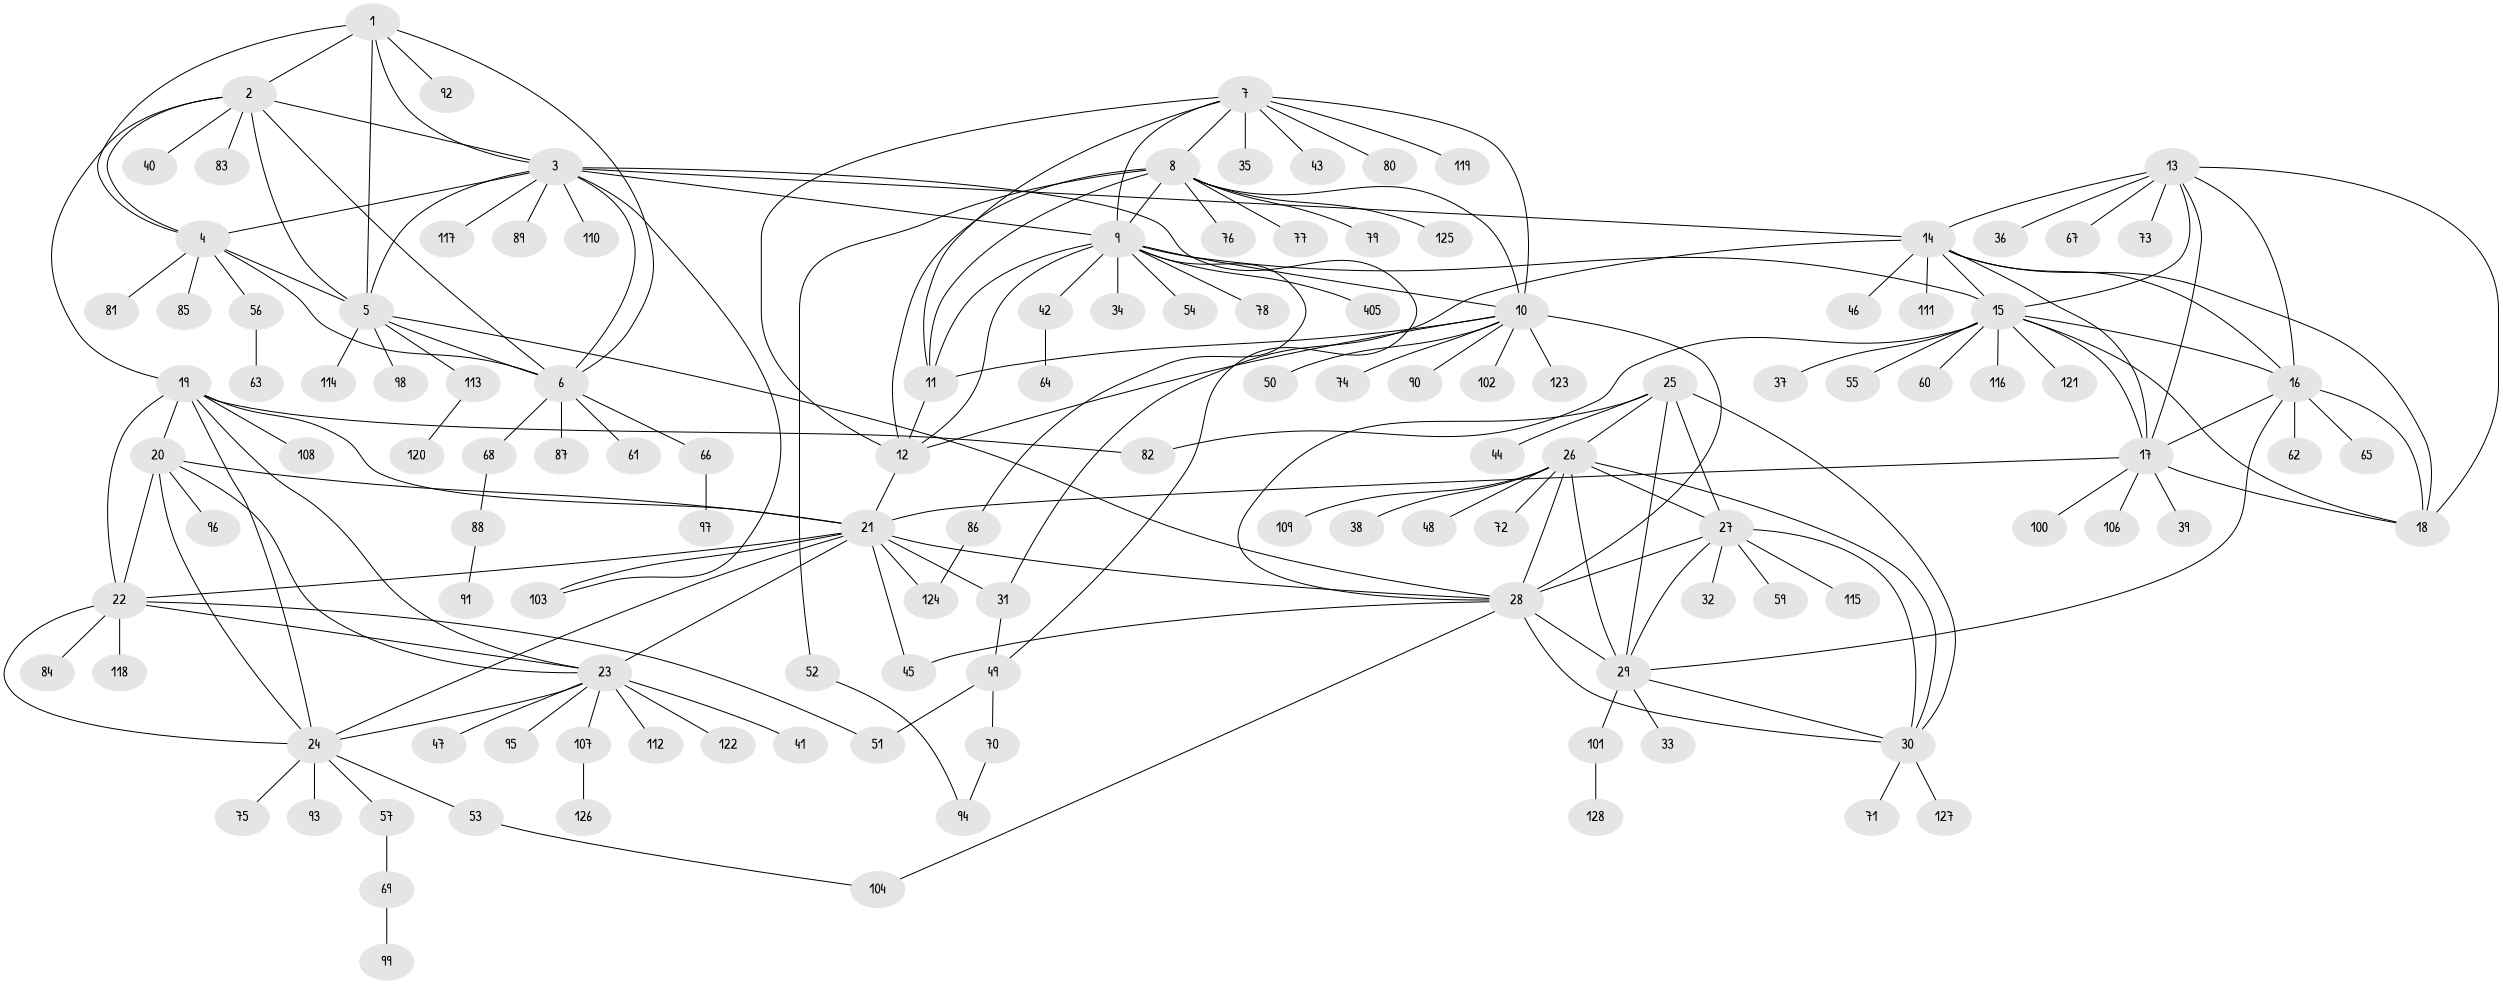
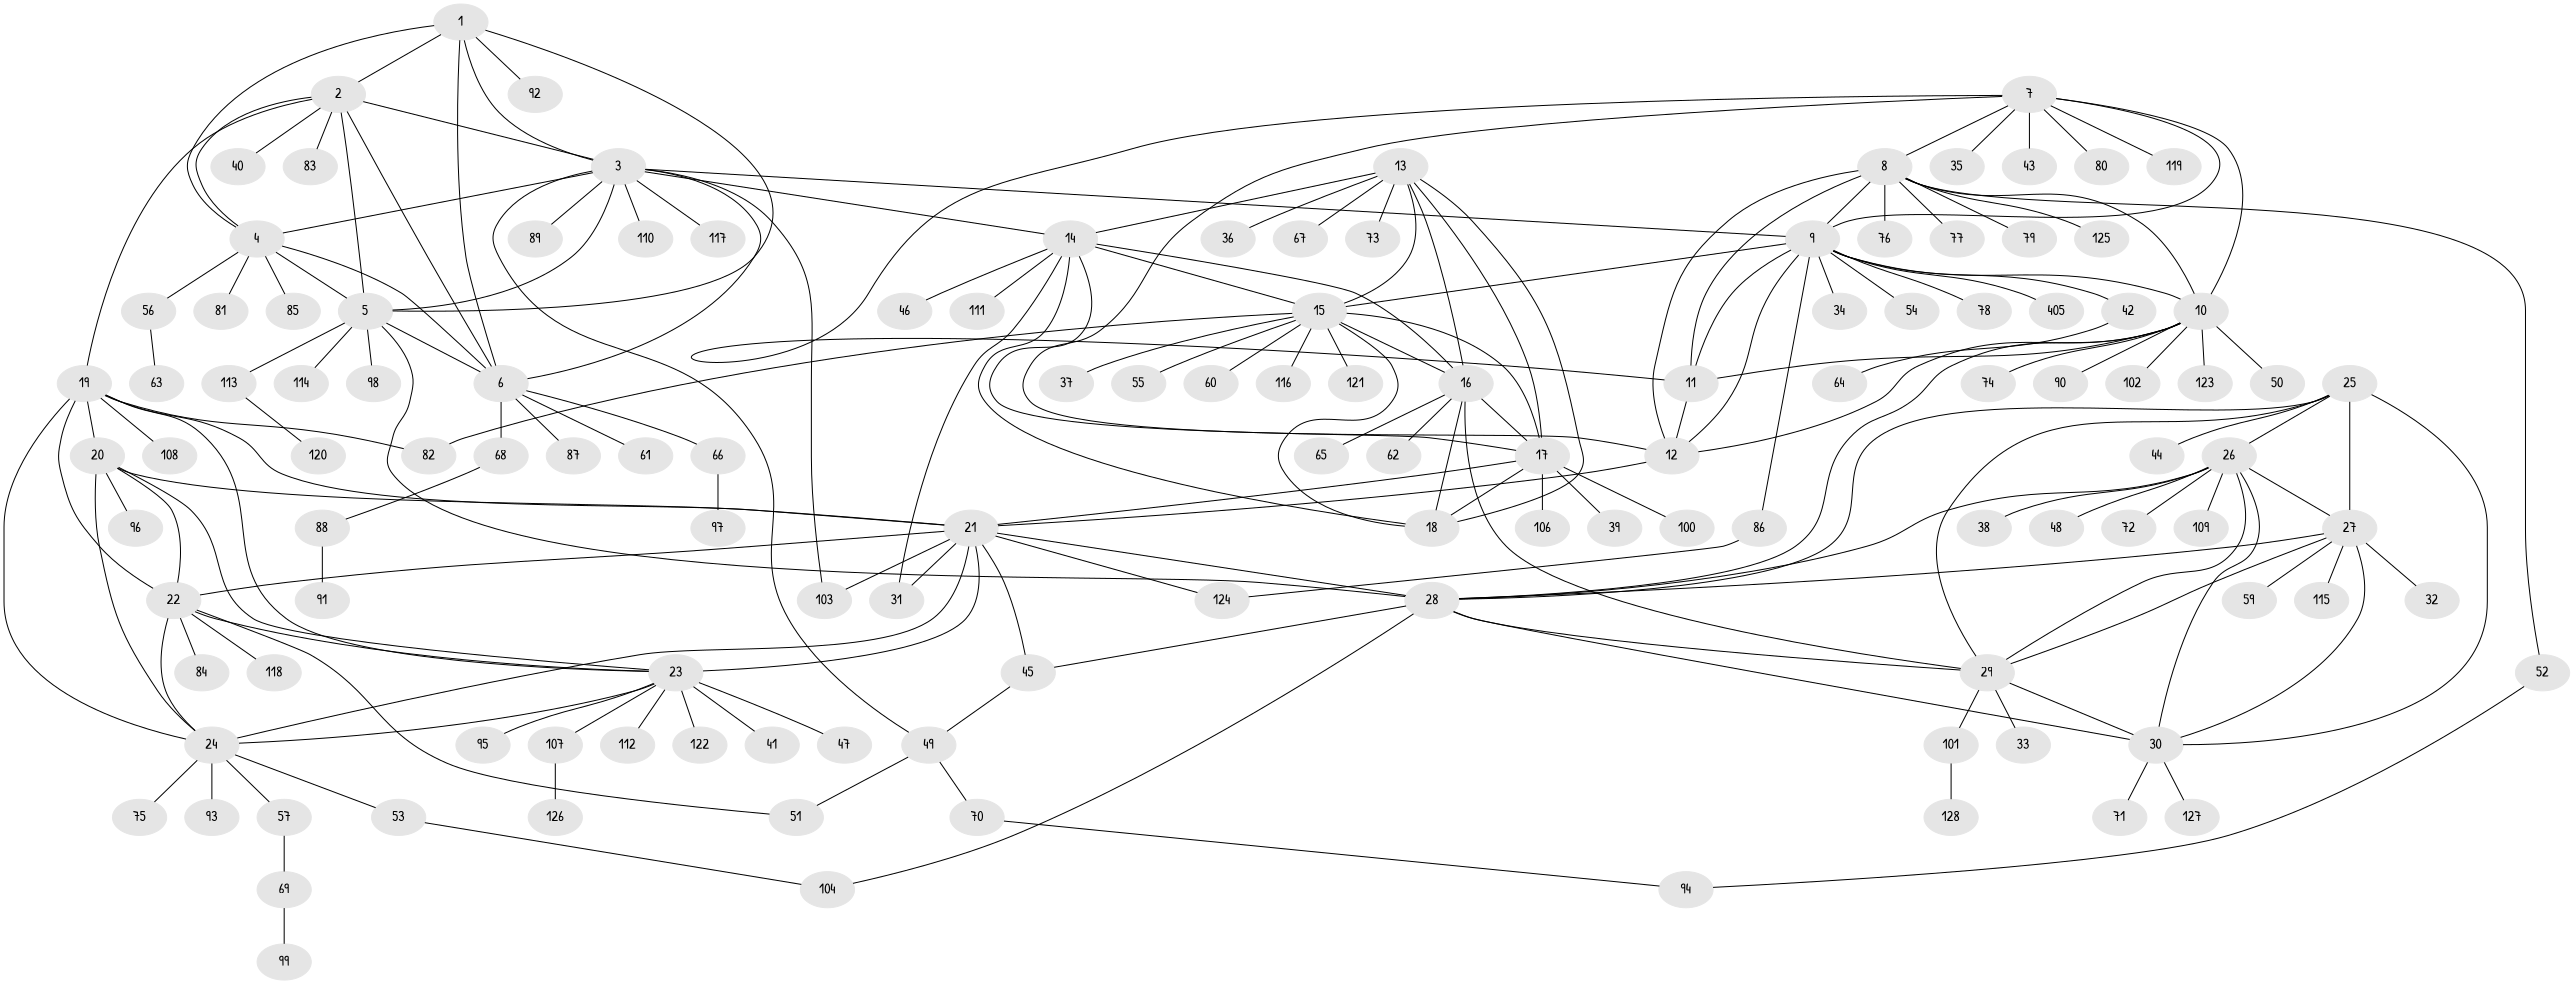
  graph {
    fontname="Patrick Hand"
    node [color=gray90 fontname="Patrick Hand" style=filled]
    edge [fontname="Patrick Hand"]
    1
    2
    3
    4
    5
    6
    92
    19
    40
    83
    9
    14
    49
    89
    103
    110
    117
    56
    81
    85
    28
    98
    113
    114
    61
    66
    68
    87
    21
    82
    20
    22
    23
    24
    108
    10
    11
    12
    15
    34
    42
    54
    78
    86
    n45 [label=405]
    16
    17
    18
    31
    46
    111
    51
    70
    63
    29
    45
    30
    104
    120
    97
    88
    7
    8
    35
    43
    80
    119
    52
    76
    77
    79
    125
    50
    74
    90
    102
    123
    94
    37
    55
    60
    116
    121
    64
    124
    13
    36
    67
    73
    62
    65
    39
    100
    106
    33
    101
    96
    84
    118
    41
    47
    95
    107
    112
    122
    53
    57
    75
    93
    126
    69
    25
    26
    27
    44
    38
    48
    72
    109
    32
    59
    115
    71
    127
    128
    99
    91
    1 -- 2
    1 -- 3
    1 -- 4
    1 -- 5
    1 -- 6
    1 -- 92
    2 -- 3
    2 -- 4
    2 -- 5
    2 -- 6
    2 -- 19
    2 -- 40
    2 -- 83
    3 -- 4
    3 -- 5
    3 -- 6
    3 -- 9
    3 -- 14
    3 -- 49
    3 -- 89
    3 -- 103
    3 -- 110
    3 -- 117
    4 -- 5
    4 -- 6
    4 -- 56
    4 -- 81
    4 -- 85
    5 -- 6
    5 -- 28
    5 -- 98
    5 -- 113
    5 -- 114
    6 -- 61
    6 -- 66
    6 -- 68
    6 -- 87
    19 -- 21
    19 -- 82
    19 -- 20
    19 -- 22
    19 -- 23
    19 -- 24
    19 -- 108
    9 -- 10
    9 -- 11
    9 -- 12
    9 -- 15
    9 -- 34
    9 -- 42
    9 -- 54
    9 -- 78
    9 -- 86
    9 -- n45
    14 -- 15
    14 -- 16
    14 -- 17
    14 -- 18
    14 -- 31
    14 -- 46
    14 -- 111
    49 -- 51
    49 -- 70
    56 -- 63
    28 -- 29
    28 -- 45
    28 -- 30
    28 -- 104
    113 -- 120
    66 -- 97
    68 -- 88
    21 -- 103
    21 -- 28
    21 -- 22
    21 -- 23
    21 -- 24
    21 -- 31
    21 -- 45
    21 -- 124
    20 -- 21
    20 -- 22
    20 -- 23
    20 -- 24
    20 -- 96
    22 -- 23
    22 -- 24
    22 -- 51
    22 -- 84
    22 -- 118
    23 -- 24
    23 -- 41
    23 -- 47
    23 -- 95
    23 -- 107
    23 -- 112
    23 -- 122
    24 -- 53
    24 -- 57
    24 -- 75
    24 -- 93
    10 -- 28
    10 -- 11
    10 -- 12
    10 -- 50
    10 -- 74
    10 -- 90
    10 -- 102
    10 -- 123
    11 -- 12
    12 -- 21
    15 -- 82
    15 -- 16
    15 -- 17
    15 -- 18
    15 -- 37
    15 -- 55
    15 -- 60
    15 -- 116
    15 -- 121
    42 -- 64
    86 -- 124
    16 -- 17
    16 -- 18
    16 -- 29
    16 -- 62
    16 -- 65
    17 -- 21
    17 -- 18
    17 -- 39
    17 -- 100
    17 -- 106
-   31 -- 49
+   45 -- 49
    70 -- 94
    29 -- 30
    29 -- 33
    29 -- 101
    30 -- 71
    30 -- 127
    88 -- 91
    7 -- 9
    7 -- 10
    7 -- 11
    7 -- 12
    7 -- 8
    7 -- 35
    7 -- 43
    7 -- 80
    7 -- 119
    8 -- 9
    8 -- 10
    8 -- 11
    8 -- 12
    8 -- 52
    8 -- 76
    8 -- 77
    8 -- 79
    8 -- 125
    52 -- 94
    13 -- 14
    13 -- 15
    13 -- 16
    13 -- 17
    13 -- 18
    13 -- 36
    13 -- 67
    13 -- 73
    101 -- 128
    107 -- 126
    53 -- 104
    57 -- 69
    69 -- 99
    25 -- 28
    25 -- 29
    25 -- 30
    25 -- 26
    25 -- 27
    25 -- 44
    26 -- 28
    26 -- 29
    26 -- 30
    26 -- 27
    26 -- 38
    26 -- 48
    26 -- 72
    26 -- 109
    27 -- 28
    27 -- 29
    27 -- 30
    27 -- 32
    27 -- 59
    27 -- 115
  }
